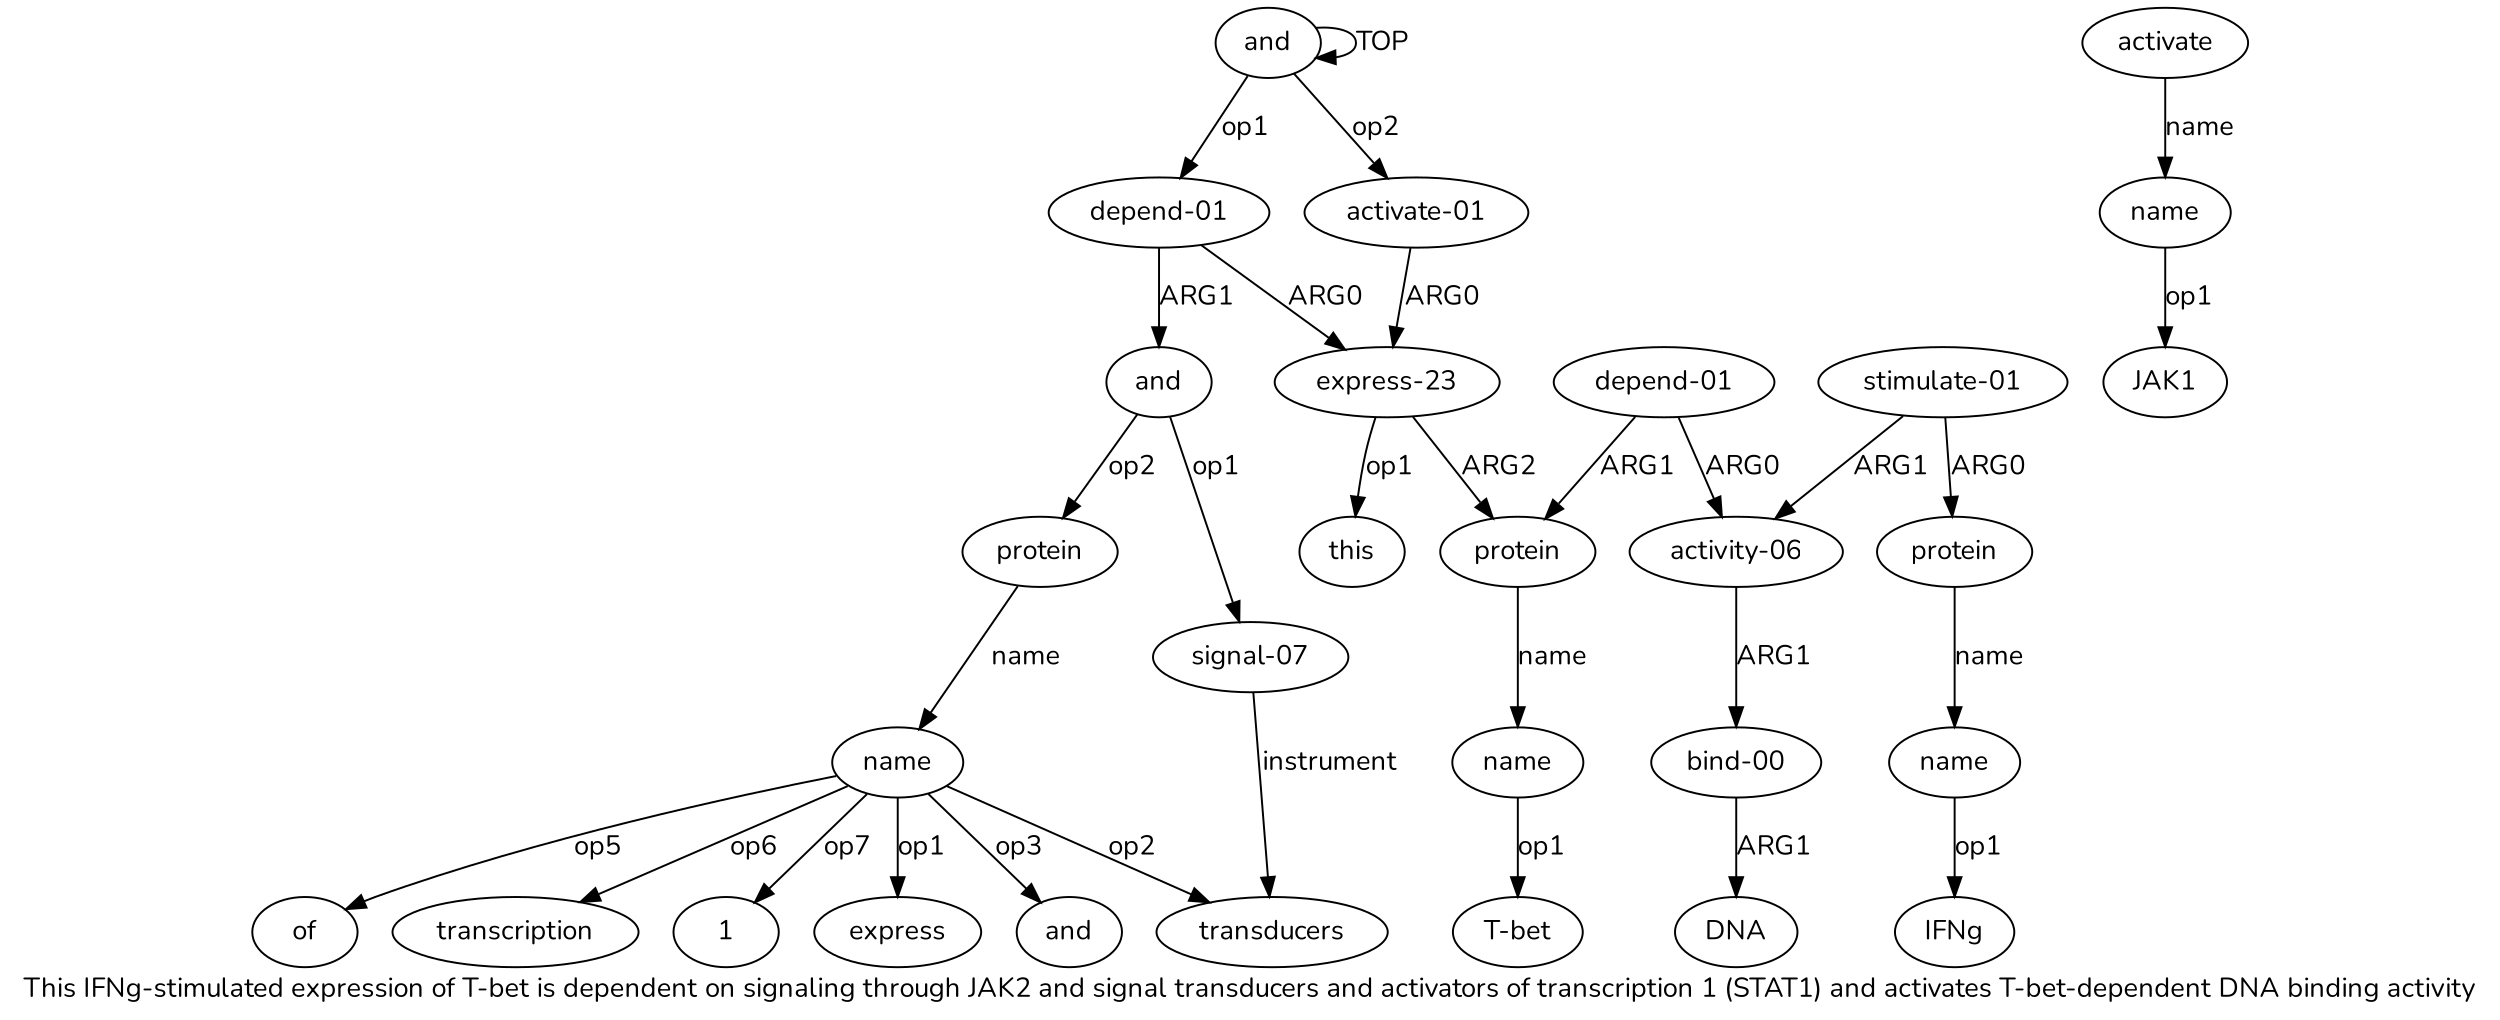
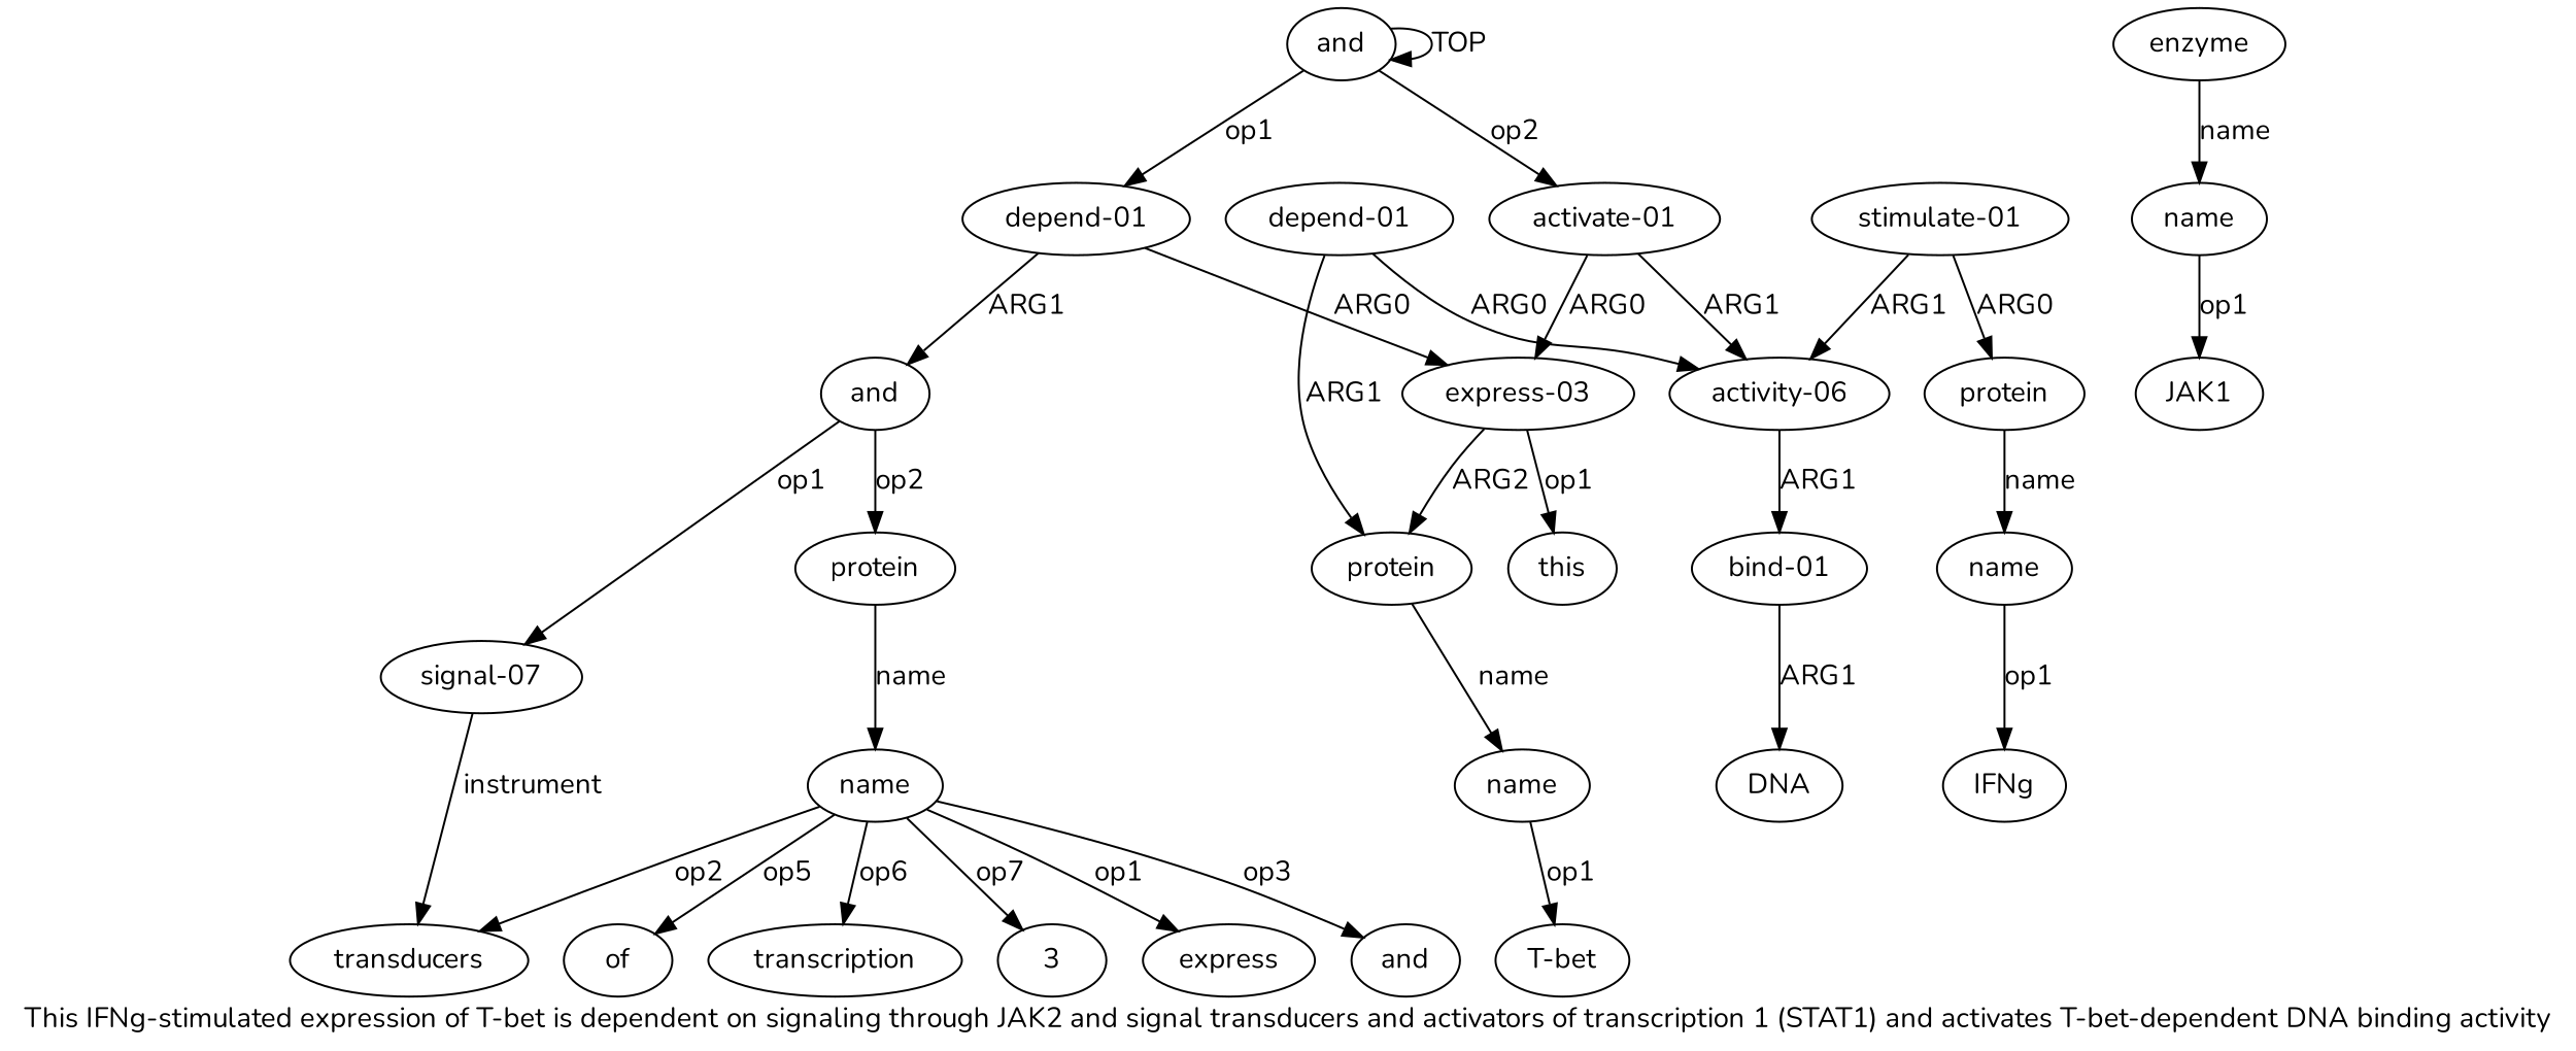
  digraph {
    fontname=Nunito
    label="This IFNg-stimulated expression of T-bet is dependent on signaling through JAK2 and signal transducers and activators of transcription 1 (STAT1) and activates T-bet-dependent DNA binding activity"
    node [color=black fontname=Nunito gold_ind=-1 gold_label=name test_ind=-1 test_label=name]
    edge [color=black fontname=Nunito gold_label=ARG1 test_label=ARG1]
    n1 [gold_label=transcription label=transcription test_label=transcription]
-   n2 [gold_label=1 label=1 test_label=1]
+   n2 [gold_label=1 label=3 test_label=1]
    n3 [gold_label=signal label=express test_label=signal]
    n4 [gold_label=IFNg label=IFNg test_label=IFNg]
    n5 [gold_label=and label=and test_label=and]
    n6 [gold_label="T-bet" label="T-bet" test_label="T-bet"]
    n7 [gold_label=of label=of test_label=of]
    n8 [gold_ind=15 gold_label="activate-01" label="activate-01" test_ind=15 test_label="activate-01"]
    n9 [gold_ind=16 gold_label="activity-06" label="activity-06" test_ind=16 test_label="activity-06"]
-   n10 [gold_ind=2 gold_label="express-03" label="express-23" test_ind=2 test_label="express-03"]
-   n11 [gold_ind=17 gold_label="bind-01" label="bind-00" test_ind=17 test_label="bind-01"]
+   n10 [gold_ind=2 gold_label="express-03" label="express-03" test_ind=2 test_label="express-03"]
+   n11 [gold_ind=17 gold_label="bind-01" label="bind-01" test_ind=17 test_label="bind-01"]
    n12 [gold_ind=3 gold_label=protein label=protein test_ind=3 test_label=protein]
    n13 [gold_ind=8 gold_label=this label=this test_ind=8 test_label=this]
    n14 [gold_ind=18 gold_label=DNA label=DNA test_ind=18 test_label=DNA]
    n15 [gold_ind=4 label=name test_ind=4]
    n16 [gold_ind=14 label=name test_ind=14]
    n17 [gold_label=transducers label=transducers test_label=transducers]
-   n18 [gold_ind=11 gold_label=enzyme label=activate test_ind=11 test_label=enzyme]
+   n18 [gold_ind=11 gold_label=enzyme label=enzyme test_ind=11 test_label=enzyme]
    n19 [gold_ind=12 label=name test_ind=12]
    n20 [gold_label=JAK2 label=JAK1 test_label=JAK2]
    n21 [gold_ind=10 gold_label="signal-07" label="signal-07" test_ind=10 test_label="signal-07"]
    n22 [gold_ind=13 gold_label=protein label=protein test_ind=13 test_label=protein]
    n23 [gold_ind=19 gold_label="depend-01" label="depend-01" test_ind=19 test_label="depend-01"]
    n24 [gold_ind=1 gold_label="depend-01" label="depend-01" test_ind=1 test_label="depend-01"]
    n25 [gold_ind=9 gold_label=and label=and test_ind=9 test_label=and]
    n26 [gold_ind=0 gold_label=and label=and test_ind=0 test_label=and]
    n27 [gold_ind=5 gold_label="stimulate-01" label="stimulate-01" test_ind=5 test_label="stimulate-01"]
    n28 [gold_ind=6 gold_label=protein label=protein test_ind=6 test_label=protein]
    n29 [gold_ind=7 label=name test_ind=7]
+   n8 -> n9 [label=ARG1]
    n8 -> n10 [gold_label=ARG0 label=ARG0 test_label=ARG0]
    n9 -> n11 [label=ARG1]
    n10 -> n12 [gold_label=ARG2 label=ARG2 test_label=ARG2]
    n10 -> n13 [gold_label=mod label=op1 test_label=mod]
    n11 -> n14 [label=ARG1]
    n12 -> n15 [gold_label=name label=name test_label=name]
    n15 -> n6 [gold_label=op1 label=op1 test_label=op1]
    n16 -> n1 [gold_label=op6 label=op6 test_label=op6]
    n16 -> n2 [gold_label=op7 label=op7 test_label=op7]
    n16 -> n3 [gold_label=op1 label=op1 test_label=op1]
    n16 -> n5 [gold_label=op3 label=op3 test_label=op3]
    n16 -> n7 [gold_label=op5 label=op5 test_label=op5]
    n16 -> n17 [gold_label=op2 label=op2 test_label=op2]
    n18 -> n19 [gold_label=name label=name test_label=name]
    n19 -> n20 [gold_label=op1 label=op1 test_label=op1]
    n21 -> n17 [gold_label=instrument label=instrument test_label=instrument]
    n22 -> n16 [gold_label=name label=name test_label=name]
    n23 -> n9 [gold_label=ARG0 label=ARG0 test_label=ARG0]
    n23 -> n12 [label=ARG1]
    n24 -> n10 [gold_label=ARG0 label=ARG0 test_label=ARG0]
    n24 -> n25 [label=ARG1]
    n25 -> n21 [gold_label=op1 label=op1 test_label=op1]
    n25 -> n22 [gold_label=op2 label=op2 test_label=op2]
    n26 -> n8 [gold_label=op2 label=op2 test_label=op2]
    n26 -> n24 [gold_label=op1 label=op1 test_label=op1]
    n26 -> n26 [gold_label=TOP label=TOP test_label=TOP]
    n27 -> n9 [label=ARG1]
    n27 -> n28 [gold_label=ARG0 label=ARG0 test_label=ARG0]
    n28 -> n29 [gold_label=name label=name test_label=name]
    n29 -> n4 [gold_label=op1 label=op1 test_label=op1]
  }
